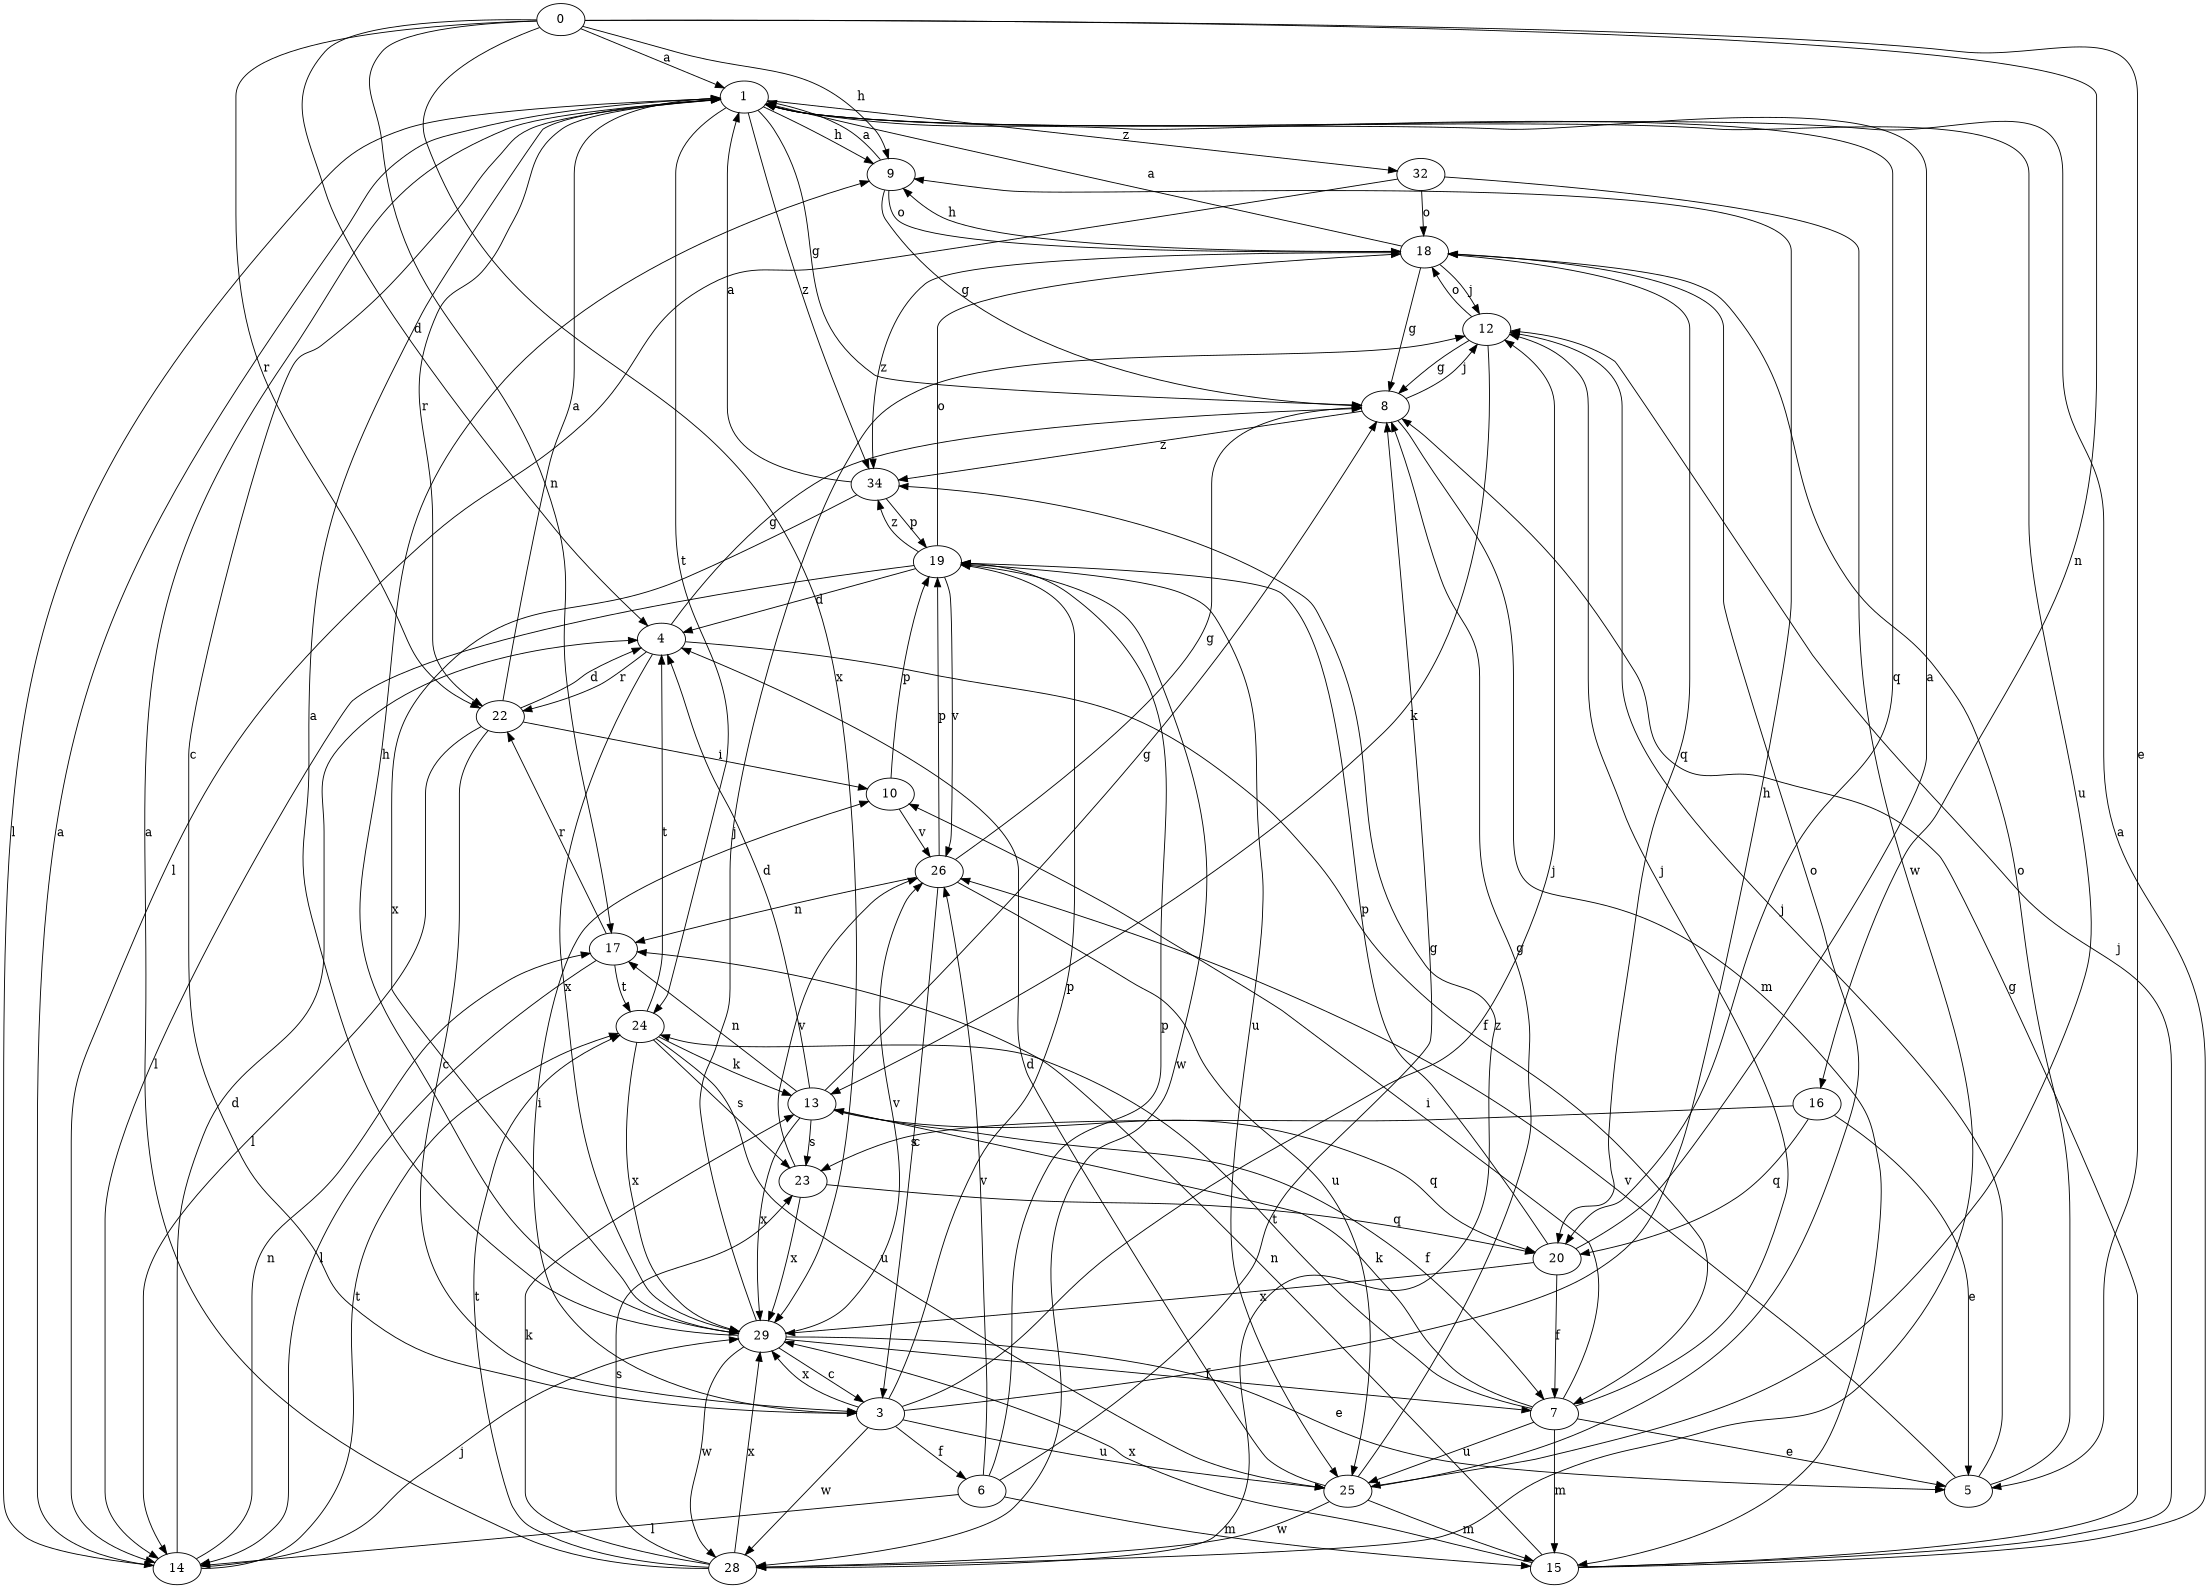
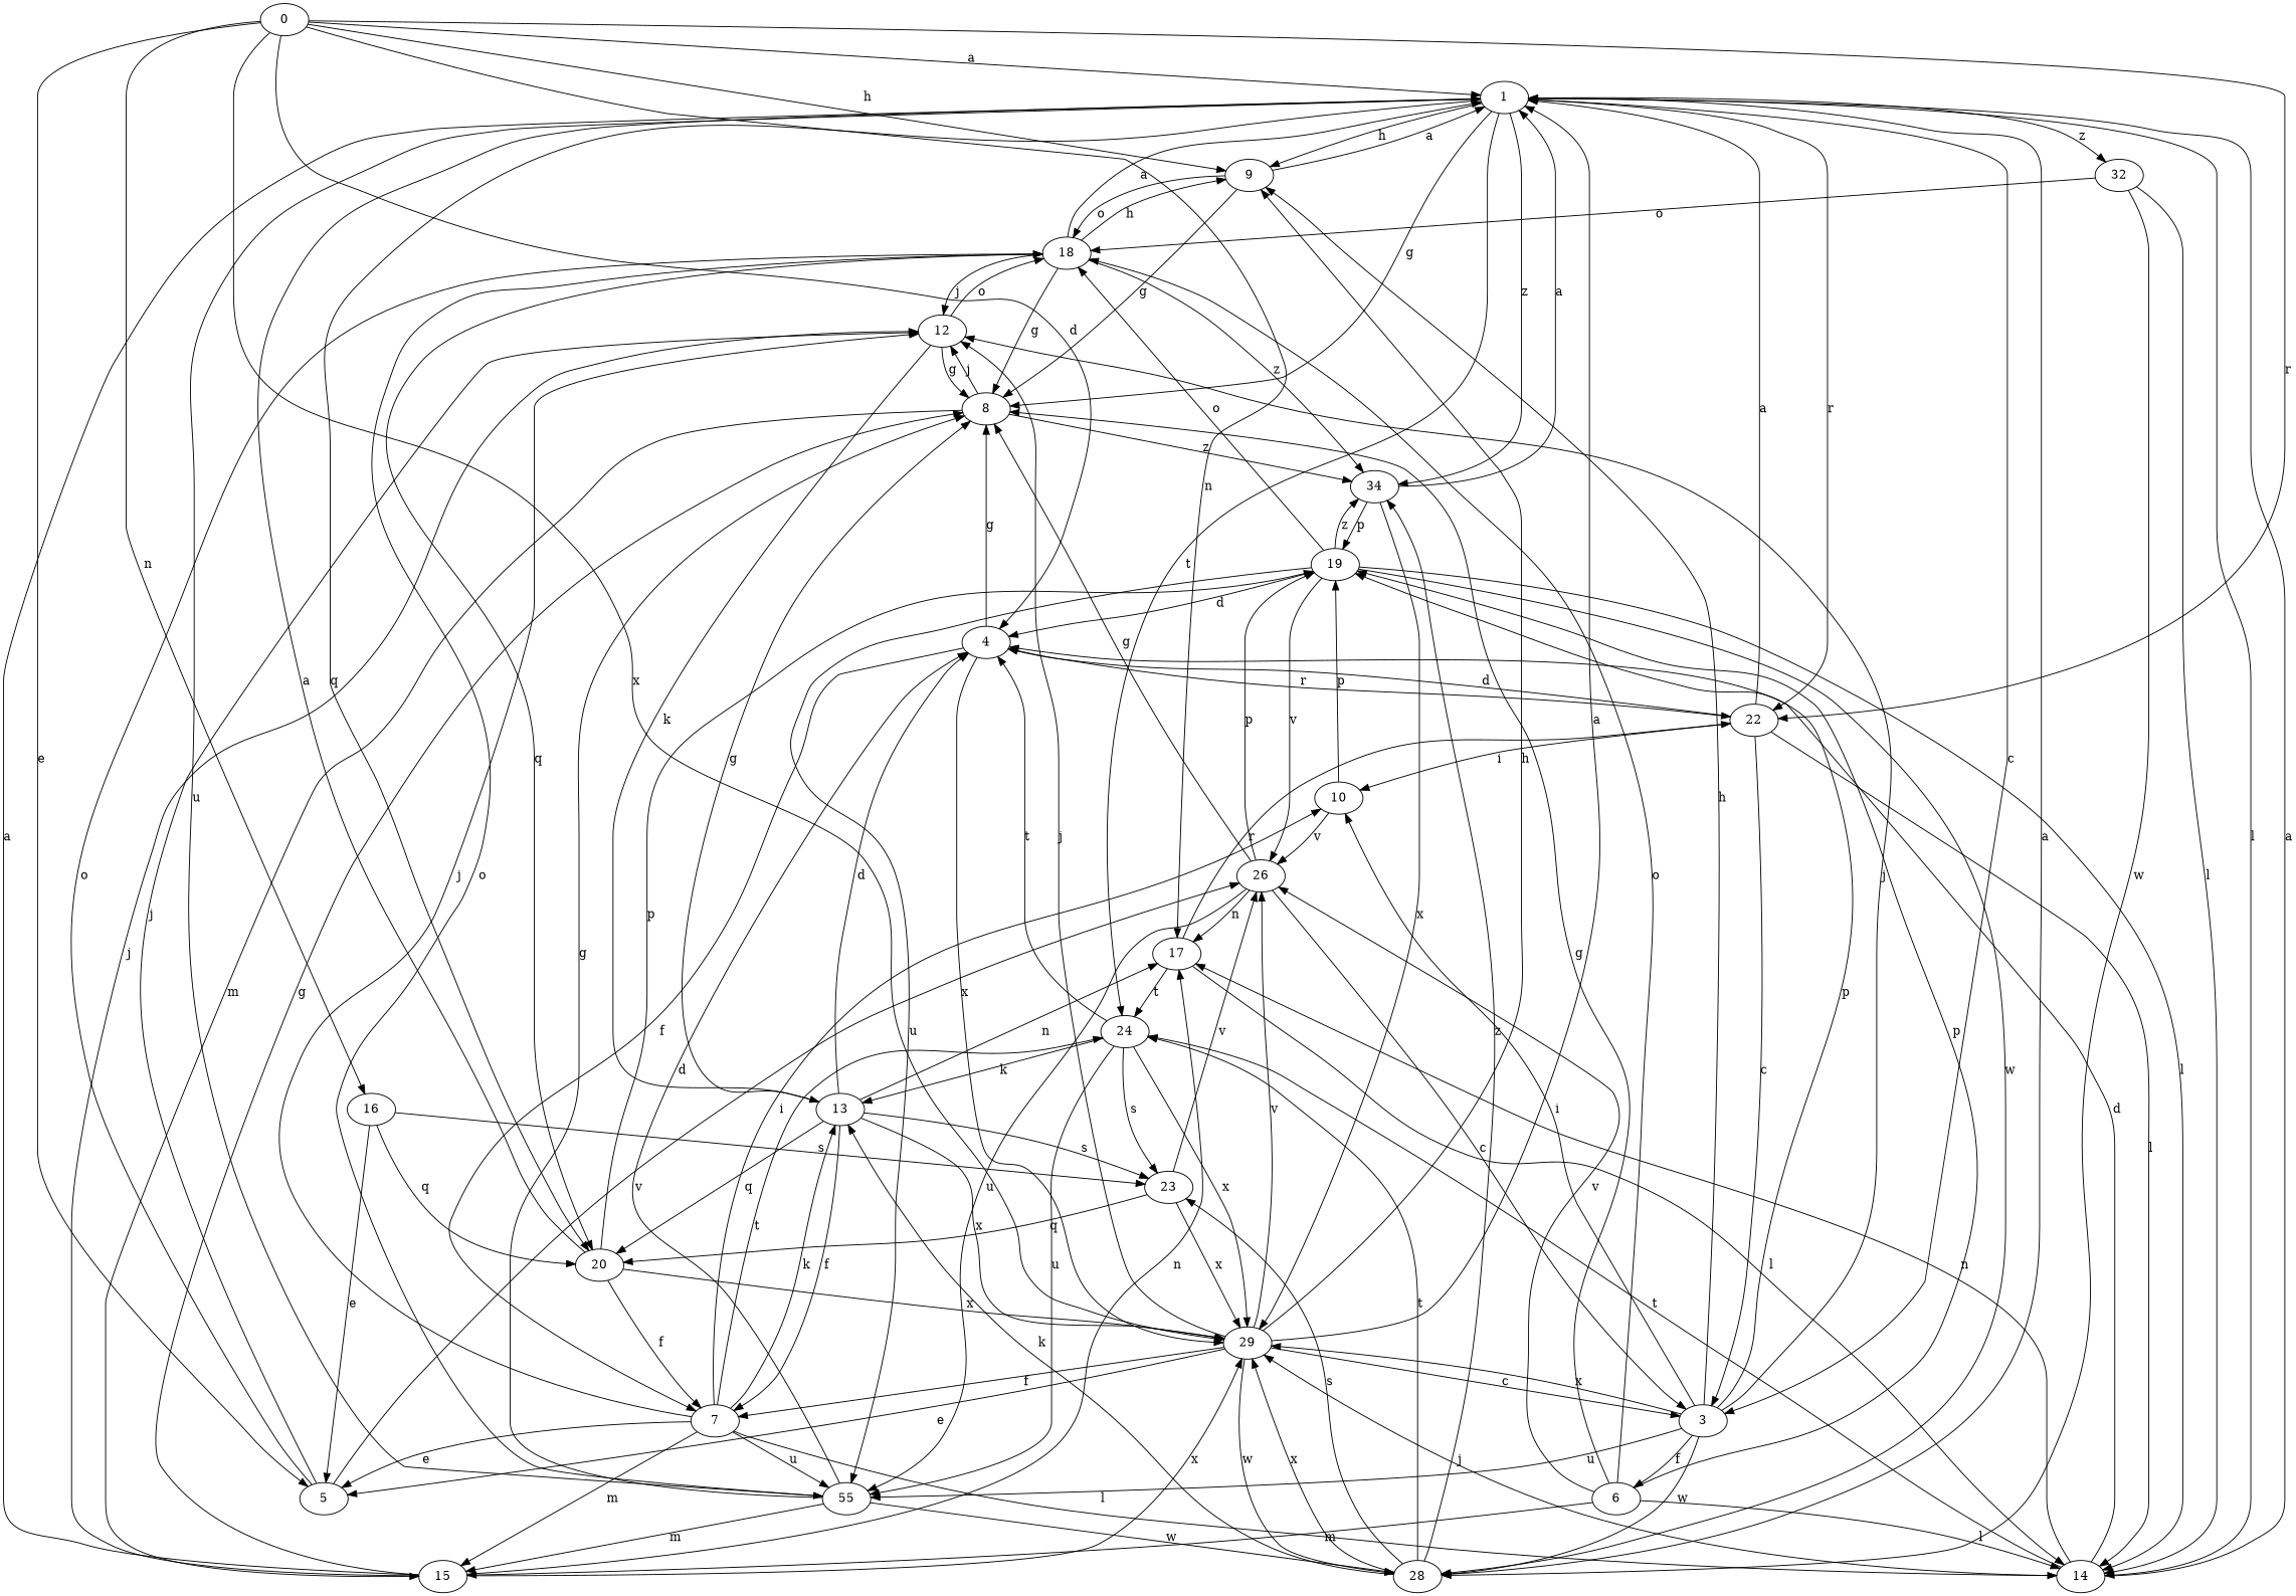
  strict digraph {
    0
    1
    4
    5
    9
    16
    17
    22
    29
    3
    8
    14
    20
    24
-   25
+   25 [label=55]
    32
    34
    7
    12
    18
    26
    23
    10
    28
    6
    19
    15
    13
    0 -> 1 [label=a]
    0 -> 4 [label=d]
    0 -> 5 [label=e]
    0 -> 9 [label=h]
    0 -> 16 [label=n]
    0 -> 17 [label=n]
    0 -> 22 [label=r]
    0 -> 29 [label=x]
    1 -> 9 [label=h]
    1 -> 22 [label=r]
    1 -> 3 [label=c]
    1 -> 8 [label=g]
    1 -> 14 [label=l]
    1 -> 20 [label=q]
    1 -> 24 [label=t]
    1 -> 25 [label=u]
    1 -> 32 [label=z]
    1 -> 34 [label=z]
    4 -> 22 [label=r]
    4 -> 29 [label=x]
    4 -> 8 [label=g]
    4 -> 7 [label=f]
    5 -> 12 [label=j]
    5 -> 18 [label=o]
    5 -> 26 [label=v]
    9 -> 1 [label=a]
    9 -> 8 [label=g]
    9 -> 18 [label=o]
    16 -> 5 [label=e]
    16 -> 20 [label=q]
    16 -> 23 [label=s]
    17 -> 22 [label=r]
    17 -> 14 [label=l]
    17 -> 24 [label=t]
    22 -> 1 [label=a]
    22 -> 4 [label=d]
    22 -> 3 [label=c]
    22 -> 14 [label=l]
    22 -> 10 [label=i]
    29 -> 1 [label=a]
    29 -> 5 [label=e]
    29 -> 9 [label=h]
    29 -> 3 [label=c]
    29 -> 7 [label=f]
    29 -> 12 [label=j]
    29 -> 26 [label=v]
    29 -> 28 [label=w]
    3 -> 9 [label=h]
    3 -> 29 [label=x]
    3 -> 25 [label=u]
    3 -> 12 [label=j]
    3 -> 10 [label=i]
    3 -> 28 [label=w]
    3 -> 6 [label=f]
    3 -> 19 [label=p]
    8 -> 34 [label=z]
    8 -> 12 [label=j]
    8 -> 15 [label=m]
    14 -> 1 [label=a]
    14 -> 4 [label=d]
    14 -> 17 [label=n]
    14 -> 29 [label=j]
    14 -> 24 [label=t]
    20 -> 1 [label=a]
    20 -> 29 [label=x]
    20 -> 7 [label=f]
    20 -> 19 [label=p]
    24 -> 4 [label=t]
    24 -> 29 [label=x]
    24 -> 25 [label=u]
    24 -> 23 [label=s]
    24 -> 13 [label=k]
    25 -> 4 [label=d]
    25 -> 8 [label=g]
    25 -> 18 [label=o]
    25 -> 28 [label=w]
    25 -> 15 [label=m]
    32 -> 14 [label=l]
    32 -> 18 [label=o]
    32 -> 28 [label=w]
    34 -> 1 [label=a]
    34 -> 29 [label=x]
    34 -> 19 [label=p]
    7 -> 5 [label=e]
+   7 -> 14 [label=l]
    7 -> 24 [label=t]
    7 -> 25 [label=u]
    7 -> 12 [label=j]
    7 -> 10 [label=i]
    7 -> 15 [label=m]
    7 -> 13 [label=k]
    12 -> 8 [label=g]
    12 -> 18 [label=o]
    12 -> 13 [label=k]
    18 -> 1 [label=a]
    18 -> 9 [label=h]
    18 -> 8 [label=g]
    18 -> 20 [label=q]
    18 -> 34 [label=z]
    18 -> 12 [label=j]
    26 -> 17 [label=n]
    26 -> 3 [label=c]
    26 -> 8 [label=g]
    26 -> 25 [label=u]
    26 -> 19 [label=p]
    23 -> 29 [label=x]
    23 -> 20 [label=q]
    23 -> 26 [label=v]
    10 -> 26 [label=v]
    10 -> 19 [label=p]
    28 -> 1 [label=a]
    28 -> 29 [label=x]
    28 -> 24 [label=t]
    28 -> 34 [label=z]
    28 -> 23 [label=s]
    28 -> 13 [label=k]
    6 -> 8 [label=g]
    6 -> 14 [label=l]
+   6 -> 18 [label=o]
    6 -> 26 [label=v]
    6 -> 19 [label=p]
    6 -> 15 [label=m]
    19 -> 4 [label=d]
    19 -> 14 [label=l]
    19 -> 25 [label=u]
    19 -> 34 [label=z]
    19 -> 18 [label=o]
    19 -> 26 [label=v]
    19 -> 28 [label=w]
    15 -> 1 [label=a]
    15 -> 17 [label=n]
    15 -> 29 [label=x]
    15 -> 8 [label=g]
    15 -> 12 [label=j]
    13 -> 4 [label=d]
    13 -> 17 [label=n]
    13 -> 29 [label=x]
    13 -> 8 [label=g]
    13 -> 20 [label=q]
    13 -> 7 [label=f]
    13 -> 23 [label=s]
  }
